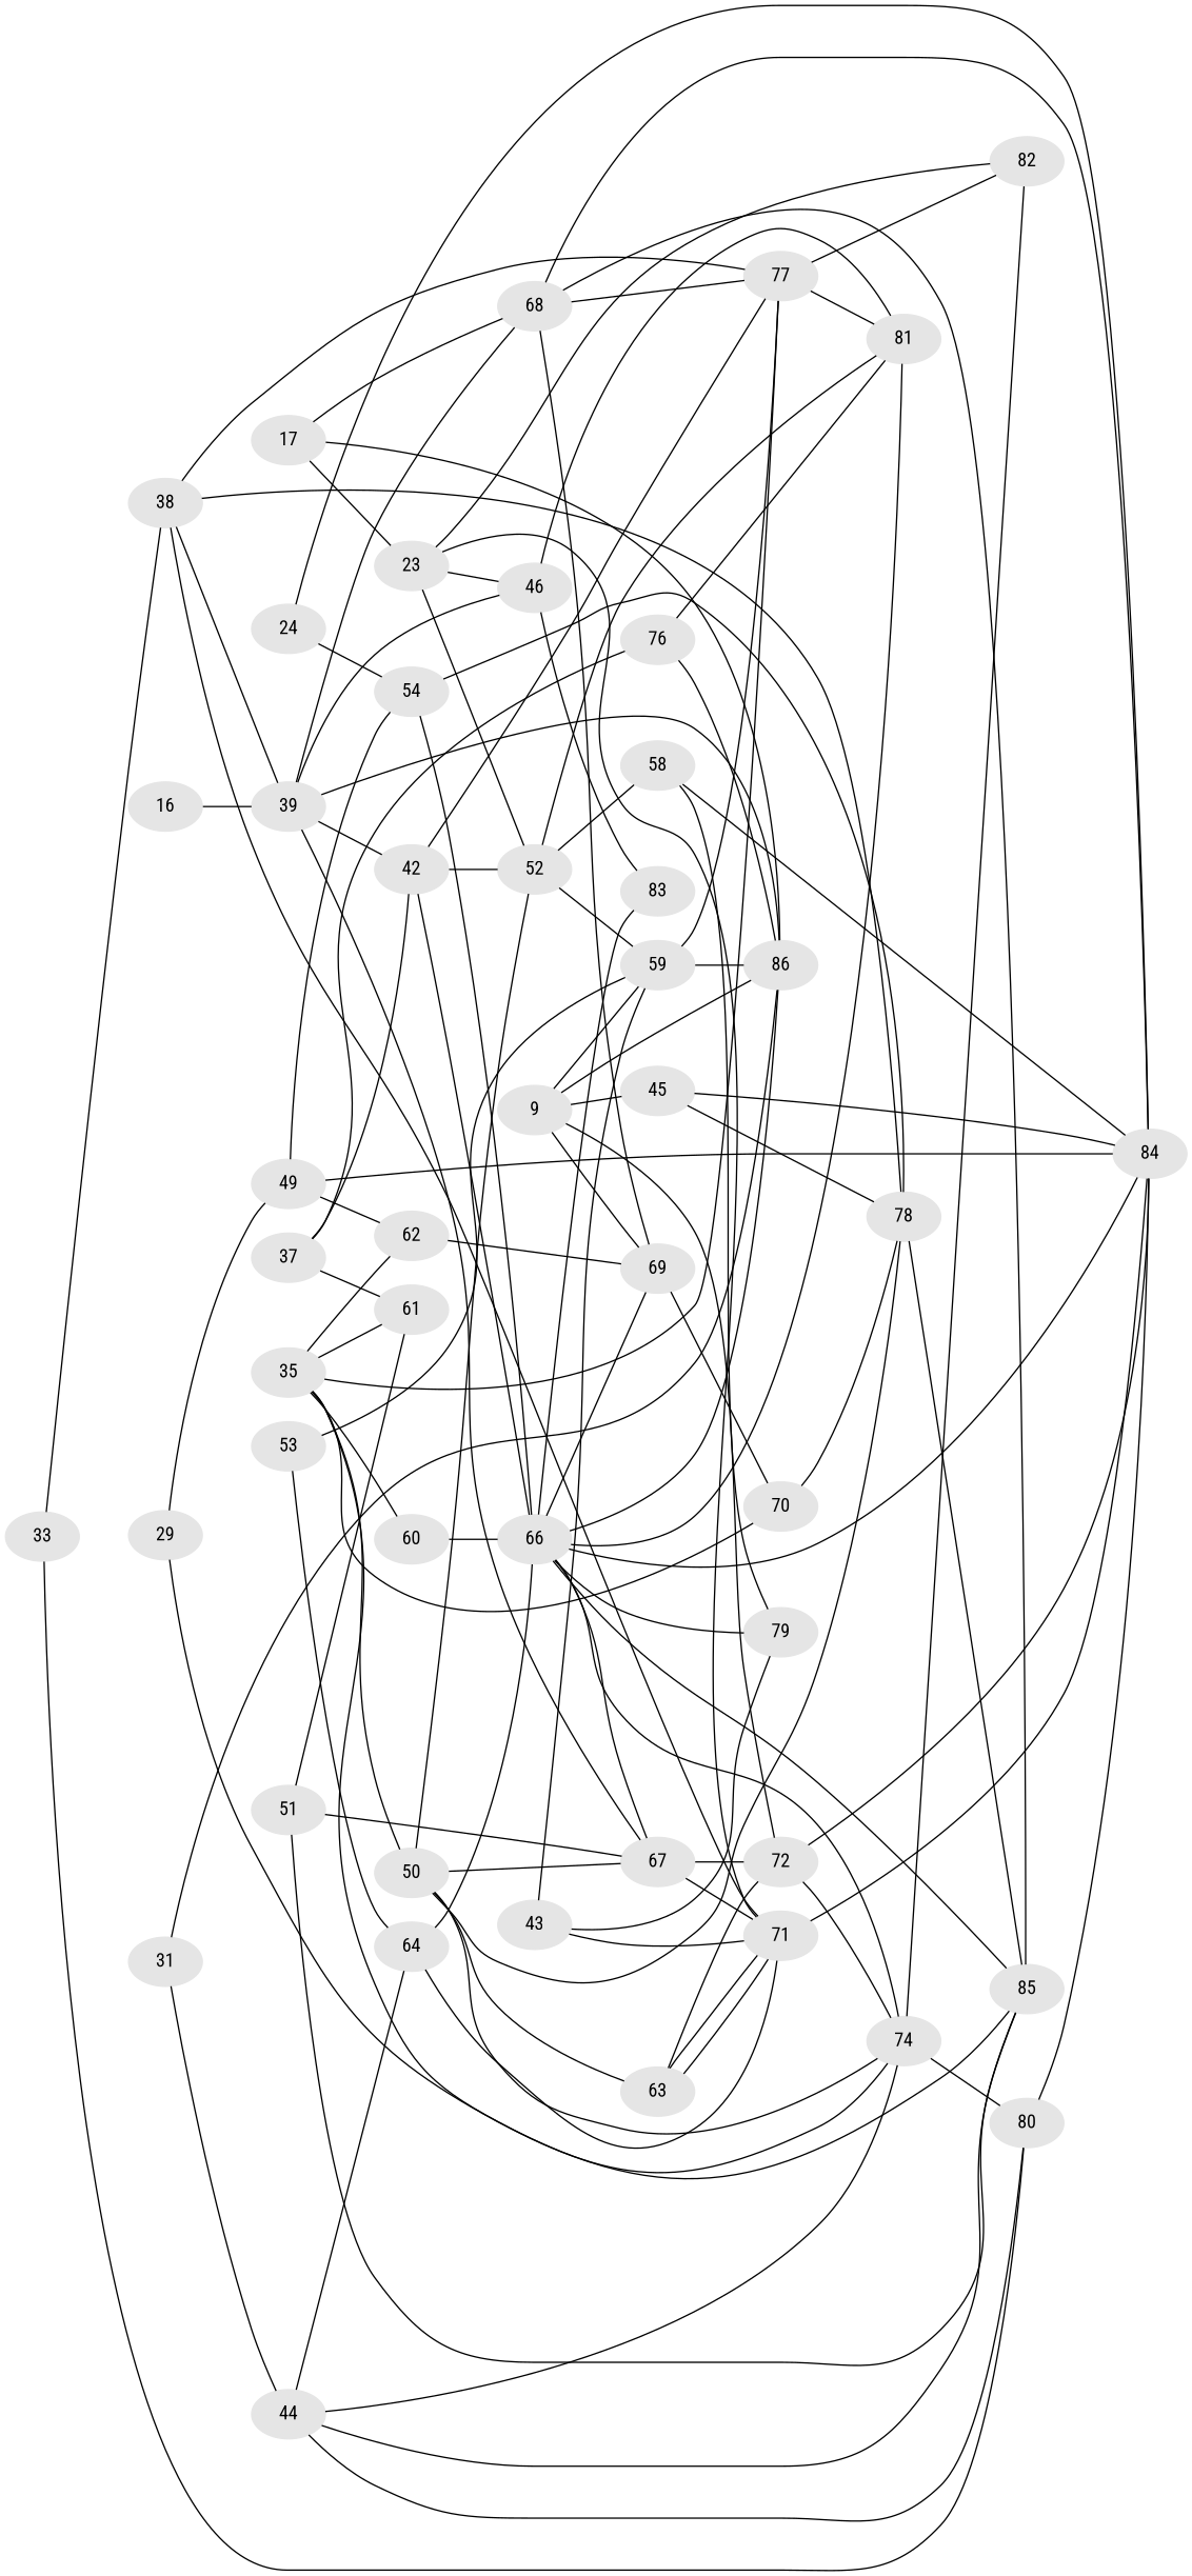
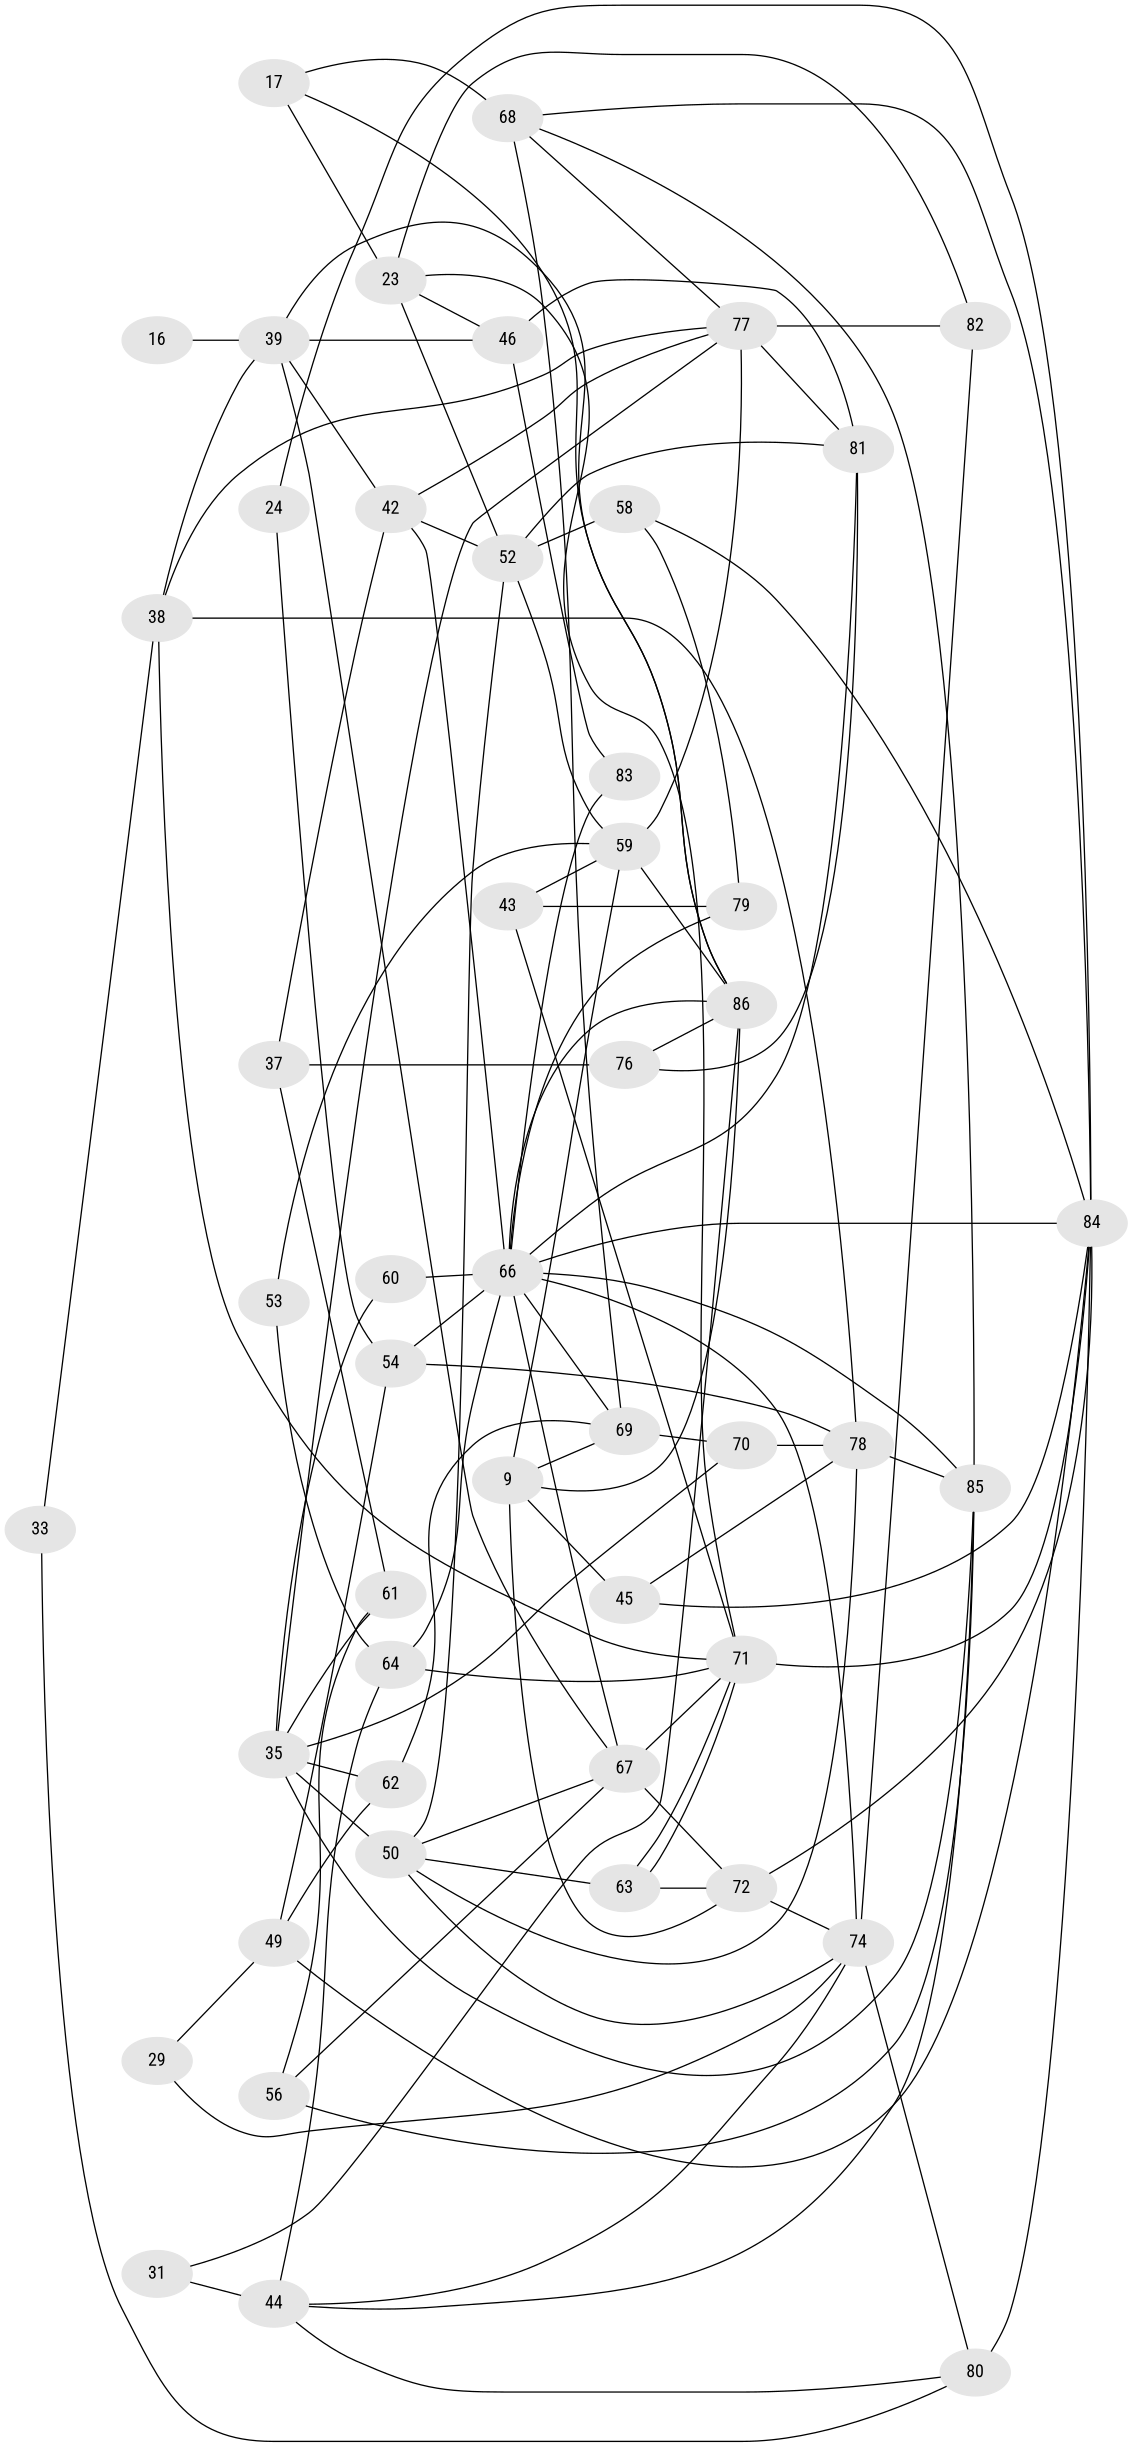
  graph {
    fontname="Roboto Condensed"
    rankdir=LR
    node [color=gray90 fontname="Roboto Condensed" style=filled]
    edge [fontname="Roboto Condensed"]
    45 [super="+11"]
    84 [super="+5+75"]
    78 [super="+41"]
    9
    59 [super="+51+13"]
    69 [super="+15"]
    72 [super="+1"]
    86 [super="+19"]
    77 [super="+10+40"]
    70
    74 [super="+34+48"]
    16 [super="+3"]
    39 [super="+32"]
    68 [super="+14"]
    46
    42
    67
    17
    23
    52 [super="+12+18"]
    71 [super="+47"]
    82 [super="+36"]
    85 [super="+2+22"]
    81
    83
    58
    24
    54
    66 [super="+57+27+26"]
    29
    49
    62
    80
    44 [super="+20"]
    64 [super="+55"]
    31
    33
    38
    50 [super="+7"]
    63
    35
    60
    61
    37
    76
    79
    43
    53
-   56 [label=51]
+   56
    45 -- 84
    45 -- 78
    78 -- 85
    9 -- 45
    9 -- 59 [weight=2]
    9 -- 69
    9 -- 72
    9 -- 86
    59 -- 86 [weight=2]
    59 -- 77
    69 -- 70
    72 -- 84
    72 -- 74
    77 -- 82
    77 -- 81
    70 -- 78
    74 -- 82
    74 -- 80
    16 -- 39
    39 -- 86 [weight=2]
-   39 -- 68
    39 -- 46
    39 -- 42
    39 -- 67
    68 -- 84 [weight=2]
    68 -- 69
    68 -- 77
    68 -- 85
    46 -- 81
    46 -- 83
    42 -- 77
    42 -- 52
    42 -- 66
    67 -- 72
    67 -- 71
    17 -- 86
    17 -- 68
    17 -- 23
    23 -- 46
    23 -- 52
    23 -- 71
    23 -- 82
    52 -- 59
    52 -- 81
    52 -- 58
    71 -- 84
    58 -- 84
    58 -- 79
    24 -- 84
    24 -- 54
    54 -- 78
    54 -- 66
    66 -- 84 [weight=2]
    66 -- 69
    66 -- 86 [weight=3]
    66 -- 74 [weight=2]
    66 -- 67
    66 -- 85 [weight=2]
    66 -- 81
    66 -- 83
    66 -- 79
    29 -- 74
    29 -- 49
    49 -- 84
    49 -- 54
    49 -- 62
    62 -- 69
    80 -- 84
    44 -- 74
    44 -- 85
    44 -- 80
    44 -- 64
    64 -- 71
    64 -- 66 [weight=2]
    31 -- 86
    31 -- 44
    33 -- 80
    33 -- 38
    38 -- 78 [weight=2]
    38 -- 77 [weight=3]
    38 -- 39
    38 -- 71 [weight=2]
    50 -- 78
    50 -- 74
    50 -- 67
    50 -- 52
    50 -- 63
    63 -- 72
    63 -- 71
    63 -- 71
    35 -- 77
    35 -- 70
    35 -- 85 [weight=2]
    35 -- 62
    35 -- 50
    35 -- 60
    35 -- 61
    60 -- 66
    37 -- 42
    37 -- 61
    37 -- 76
    76 -- 86
    76 -- 81
    43 -- 59
    43 -- 71
    43 -- 79
    53 -- 59
    53 -- 64
    56 -- 67
    56 -- 85
    56 -- 61
  }
